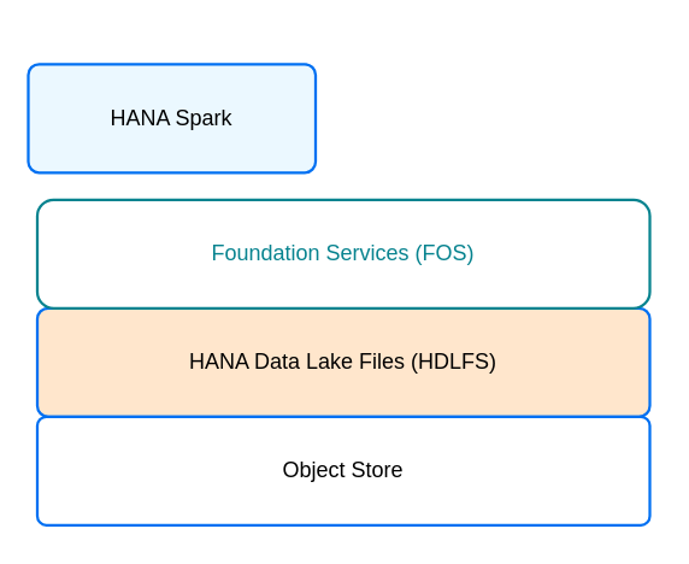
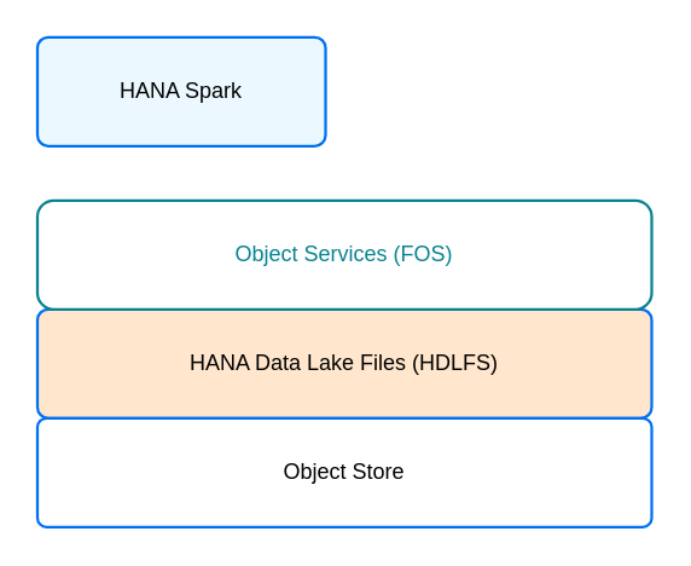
  <mxCell id="0" />
  <mxCell id="1" parent="0" />
  <mxCell id="2" value="HANA Data Lake Files (HDLFS)" style="rounded=1;whiteSpace=wrap;html=1;strokeColor=#0070F2;fillColor=#ffe6cc;arcSize=12;absoluteArcSize=1;imageWidth=64;imageHeight=64;strokeWidth=1.5;" vertex="1" parent="1"><mxGeometry x="20" y="170" width="339" height="60" as="geometry" /></mxCell>
  <mxCell id="3" value="Object Store" style="rounded=1;whiteSpace=wrap;html=1;strokeColor=#0070F2;strokeWidth=1.5;arcSize=10;fillColor=#FFFFFF;perimeterSpacing=0;absoluteArcSize=1;" vertex="1" parent="1"><mxGeometry x="20" y="230" width="339" height="60" as="geometry" /></mxCell>
- <mxCell id="4" value="&lt;span style=&quot;font-weight: normal;&quot;&gt;Foundation Services (FOS)&lt;/span&gt;" style="rounded=1;whiteSpace=wrap;html=1;strokeWidth=1.5;strokeColor=#07838F;fontColor=#07838F;fontStyle=1" vertex="1" parent="1"><mxGeometry x="20" y="110" width="339" height="60" as="geometry" /></mxCell>
- <mxCell id="5" value="HANA Spark" style="rounded=1;whiteSpace=wrap;html=1;strokeColor=#0070F2;fillColor=#EBF8FF;arcSize=12;absoluteArcSize=1;imageWidth=64;imageHeight=64;strokeWidth=1.5;" vertex="1" parent="1"><mxGeometry x="15" y="35" width="159" height="60" as="geometry" /></mxCell>
+ <mxCell id="4" value="&lt;span style=&quot;font-weight: normal;&quot;&gt;Object Services (FOS)&lt;/span&gt;" style="rounded=1;whiteSpace=wrap;html=1;strokeWidth=1.5;strokeColor=#07838F;fontColor=#07838F;fontStyle=1" vertex="1" parent="1"><mxGeometry x="20" y="110" width="339" height="60" as="geometry" /></mxCell>
+ <mxCell id="5" value="HANA Spark" style="rounded=1;whiteSpace=wrap;html=1;strokeColor=#0070F2;fillColor=#EBF8FF;arcSize=12;absoluteArcSize=1;imageWidth=64;imageHeight=64;strokeWidth=1.5;" vertex="1" parent="1"><mxGeometry x="20" y="20" width="159" height="60" as="geometry" /></mxCell>
